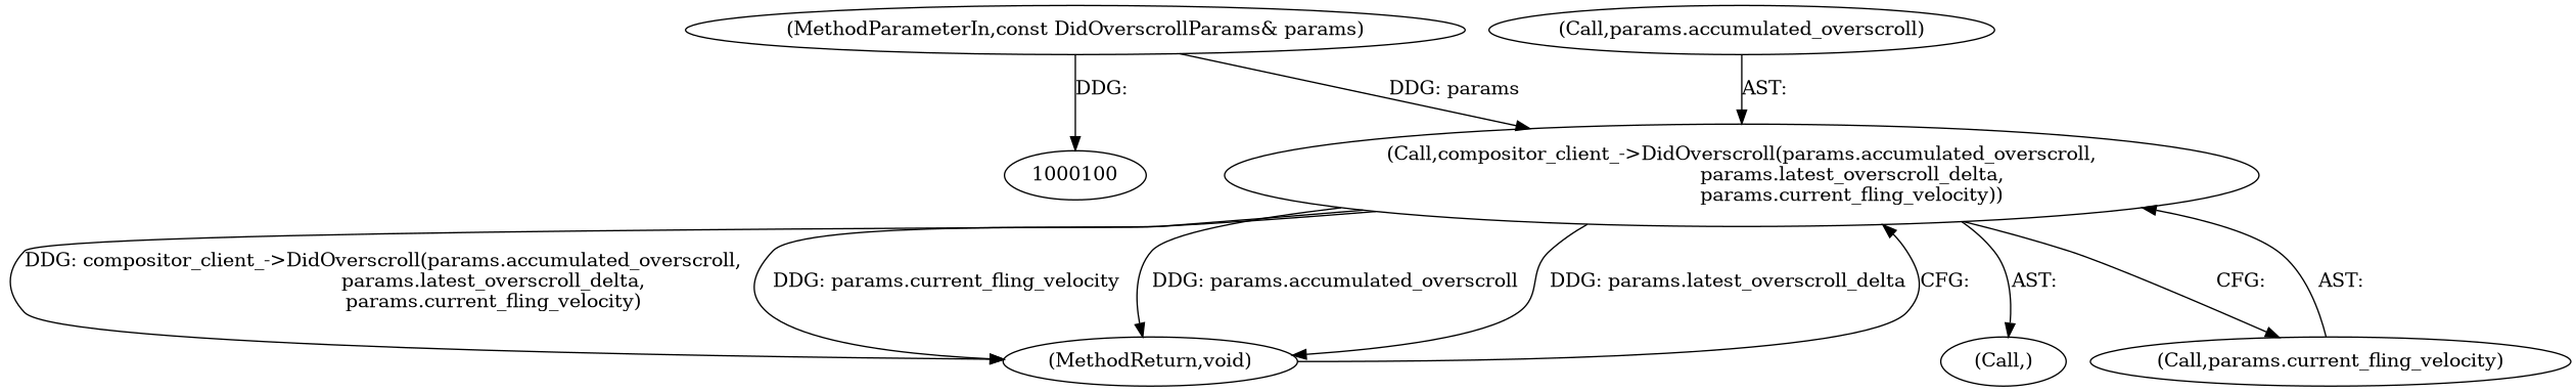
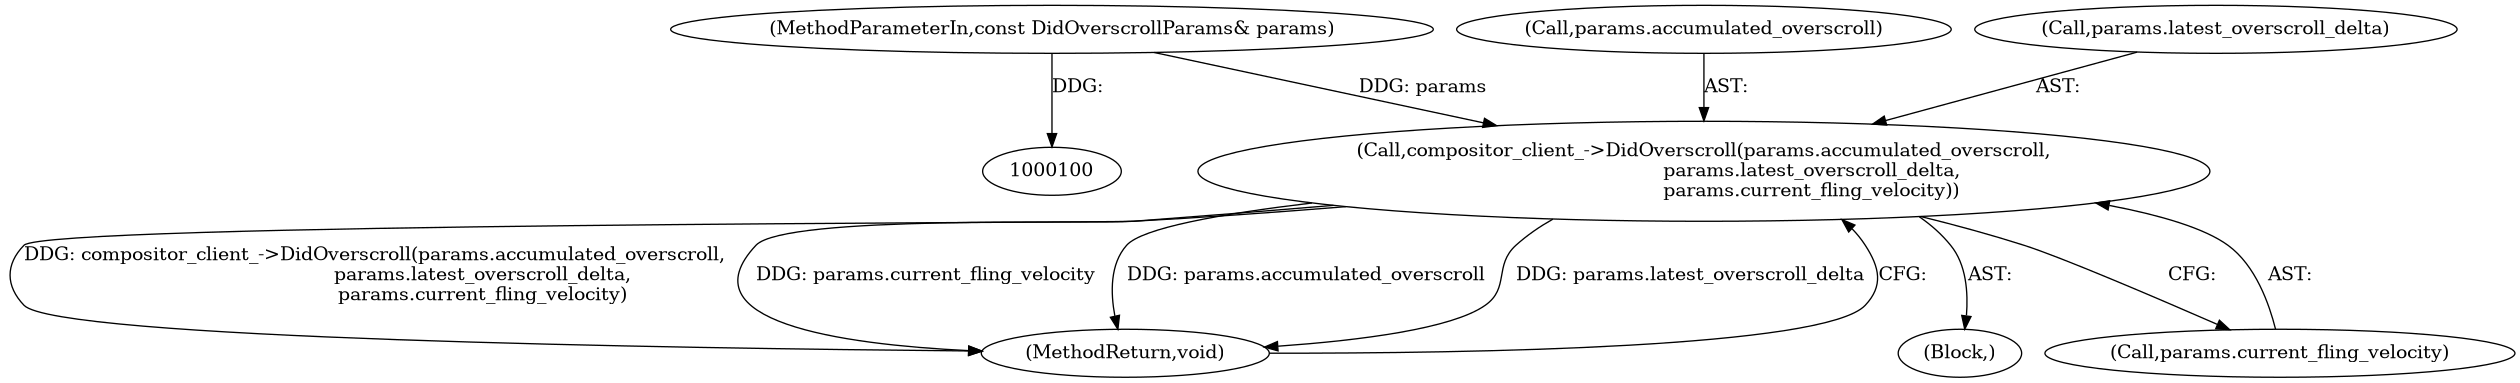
  digraph {
    n1 [label="(Call,compositor_client_->DidOverscroll(params.accumulated_overscroll,\n                                    params.latest_overscroll_delta,\n                                    params.current_fling_velocity))"]
    n2 [label="(MethodReturn,void)"]
-   n3 [label="(Call,)"]
+   n3 [label="(Block,)"]
    n4 [label="(Call,params.current_fling_velocity)"]
    n5 [label="(MethodParameterIn,const DidOverscrollParams& params)"]
    1000100
    n7 [label="(Call,params.accumulated_overscroll)"]
+   n8 [label="(Call,params.latest_overscroll_delta)"]
    n1 -> n2 [label="DDG: compositor_client_->DidOverscroll(params.accumulated_overscroll,\n                                    params.latest_overscroll_delta,\n                                    params.current_fling_velocity)"]
    n1 -> n2 [label="DDG: params.current_fling_velocity"]
    n1 -> n2 [label="DDG: params.accumulated_overscroll"]
    n1 -> n2 [label="DDG: params.latest_overscroll_delta"]
    n1 -> n3 [label="AST: "]
    n1 -> n4 [label="CFG: "]
    n2 -> n1 [label="CFG: "]
    n4 -> n1 [label="AST: "]
    n5 -> n1 [label="DDG: params"]
    n5 -> 1000100 [label="DDG: "]
    n7 -> n1 [label="AST: "]
+   n8 -> n1 [label="AST: "]
  }
